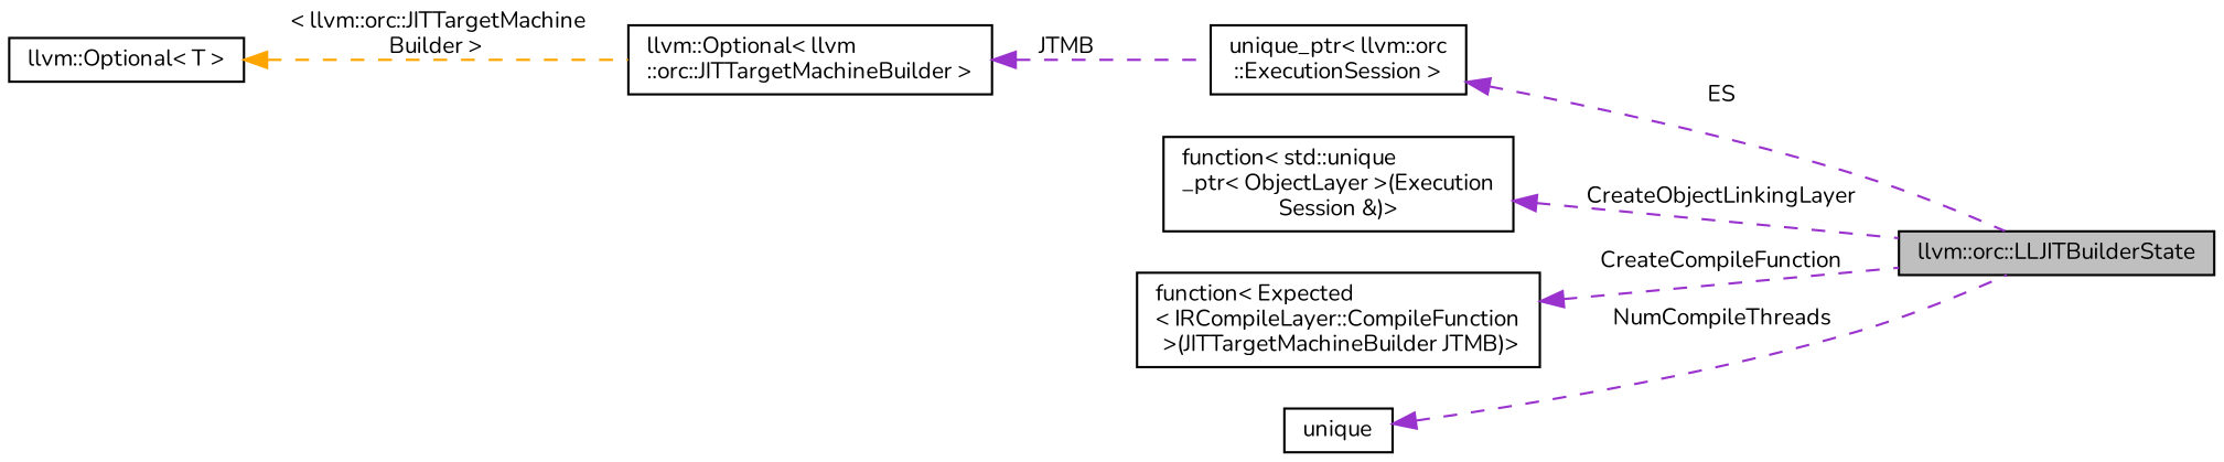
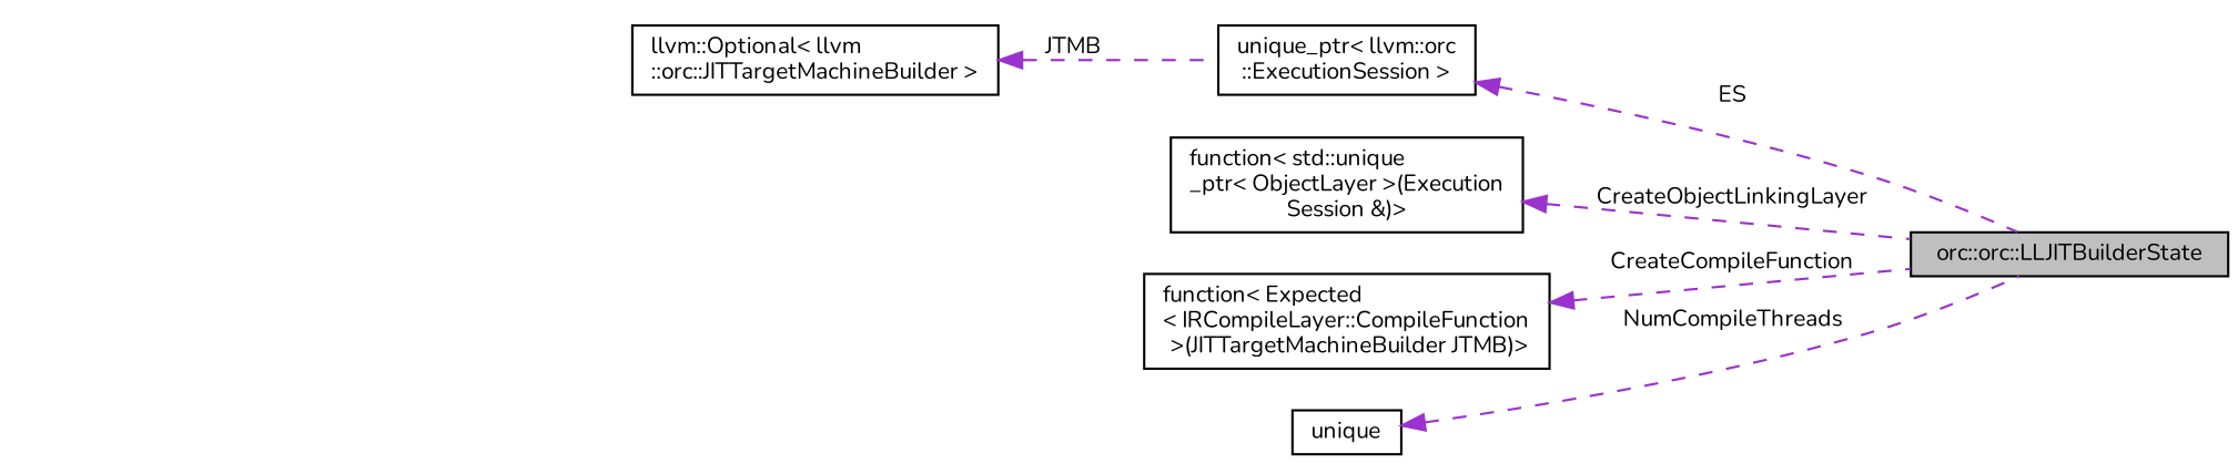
  digraph {
    fontname=Nunito
    rankdir=LR
    node [color=black fontname=Nunito fontsize=10 shape=box]
    edge [color=darkorchid3 dir=back fontname=Nunito fontsize=10 labelfontname=Helvetica labelfontsize=10 style=dashed]
-   n1 [fillcolor=grey75 fontcolor=black height=0.2 label="llvm::orc::LLJITBuilderState" style=filled width=0.4]
+   n1 [fillcolor=grey75 fontcolor=black height=0.2 label="orc::orc::LLJITBuilderState" style=filled width=0.4]
    n2 [height=0.2 label="unique_ptr\< llvm::orc\l::ExecutionSession \>" width=0.4]
    n3 [height=0.2 label="llvm::Optional\< llvm\l::orc::JITTargetMachineBuilder \>" width=0.4]
-   n4 [height=0.2 label="llvm::Optional\< T \>" width=0.4]
    n5 [height=0.2 label="function\< std::unique\l_ptr\< ObjectLayer \>(Execution\lSession &)\>" width=0.4]
    n6 [height=0.2 label="function\< Expected\l\< IRCompileLayer::CompileFunction\l \>(JITTargetMachineBuilder JTMB)\>" width=0.4]
    n7 [height=0.2 label=unique width=0.4]
    n2 -> n1 [label=" ES"]
    n3 -> n2 [label=" JTMB"]
-   n4 -> n3 [color=orange label=" \< llvm::orc::JITTargetMachine\lBuilder \>"]
    n5 -> n1 [label=" CreateObjectLinkingLayer"]
    n6 -> n1 [label=" CreateCompileFunction"]
    n7 -> n1 [label=" NumCompileThreads"]
  }
